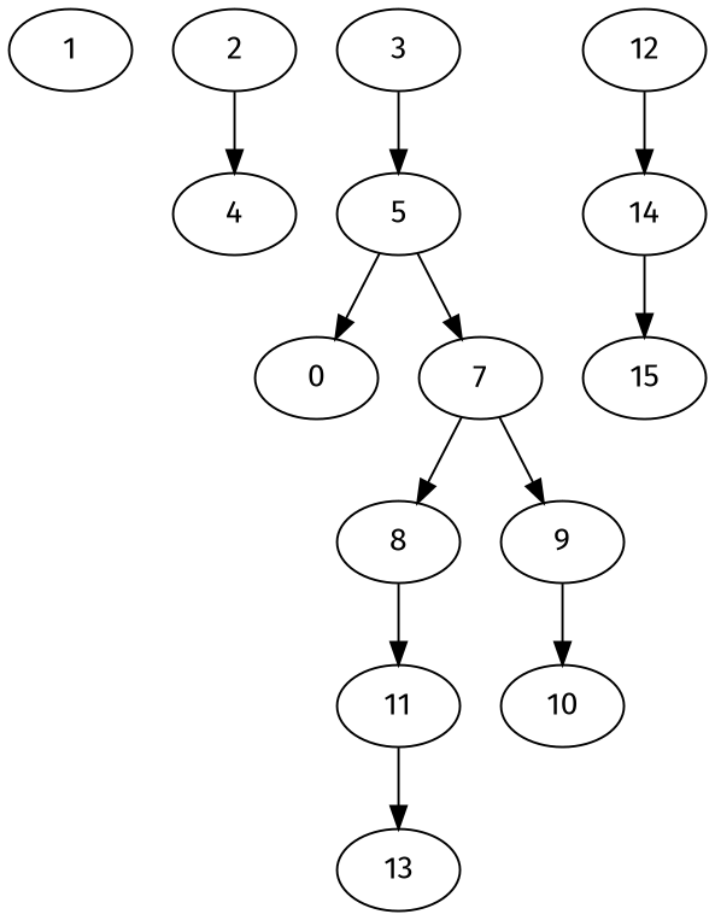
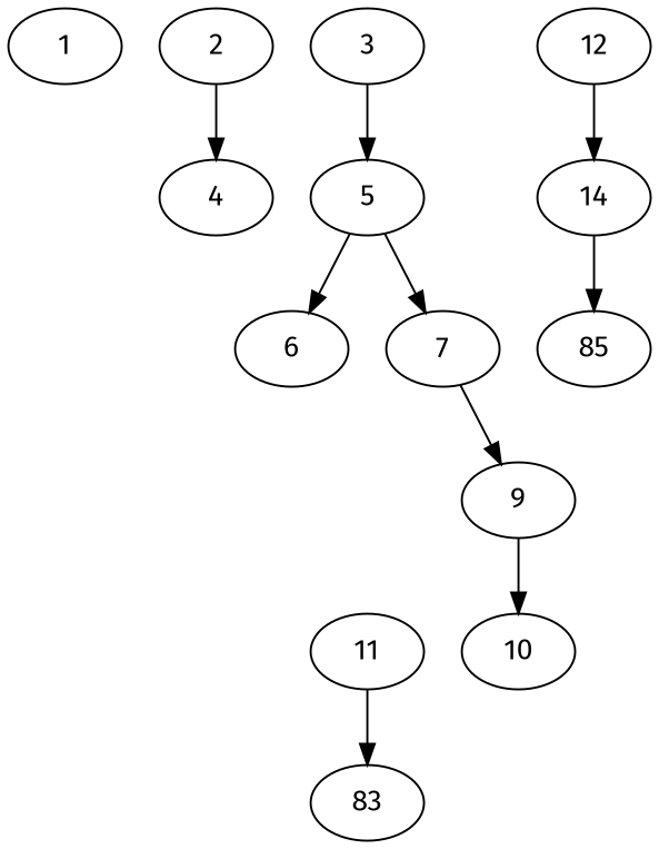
  digraph {
    fontname="Fira Sans"
    node [alpha=0.01 fontname="Fira Sans"]
    edge [fontname="Fira Sans"]
    1 [alpha=0.12 expect_size=14377984]
    2 [expect_size=35848192]
    4 [alpha=0.13 expect_size=29117440]
    3 [alpha=0.06 expect_size=31887360]
    5 [alpha=0.19 expect_size=48500736]
-   6 [alpha=0.13 expect_size=26389504 label=0]
+   6 [alpha=0.13 expect_size=26389504]
    7 [alpha=0.16 expect_size=50339840]
-   8 [alpha=0.09 expect_size=17498112]
    9 [alpha=0.03 expect_size=18758656]
    11 [alpha=0.15 expect_size=36443136]
    10 [alpha=0.09 expect_size=11618304]
-   13 [alpha=0.03 expect_size=20527104]
+   13 [alpha=0.03 expect_size=20527104 label=83]
    12 [alpha=0.05 expect_size=17704960]
    14 [expect_size=33685504]
-   15 [expect_size=17577984]
+   15 [expect_size=17577984 label=85]
    2 -> 4
    3 -> 5
    5 -> 6
    5 -> 7
-   7 -> 8
    7 -> 9
-   8 -> 11
    9 -> 10
    11 -> 13
    12 -> 14
    14 -> 15
  }
